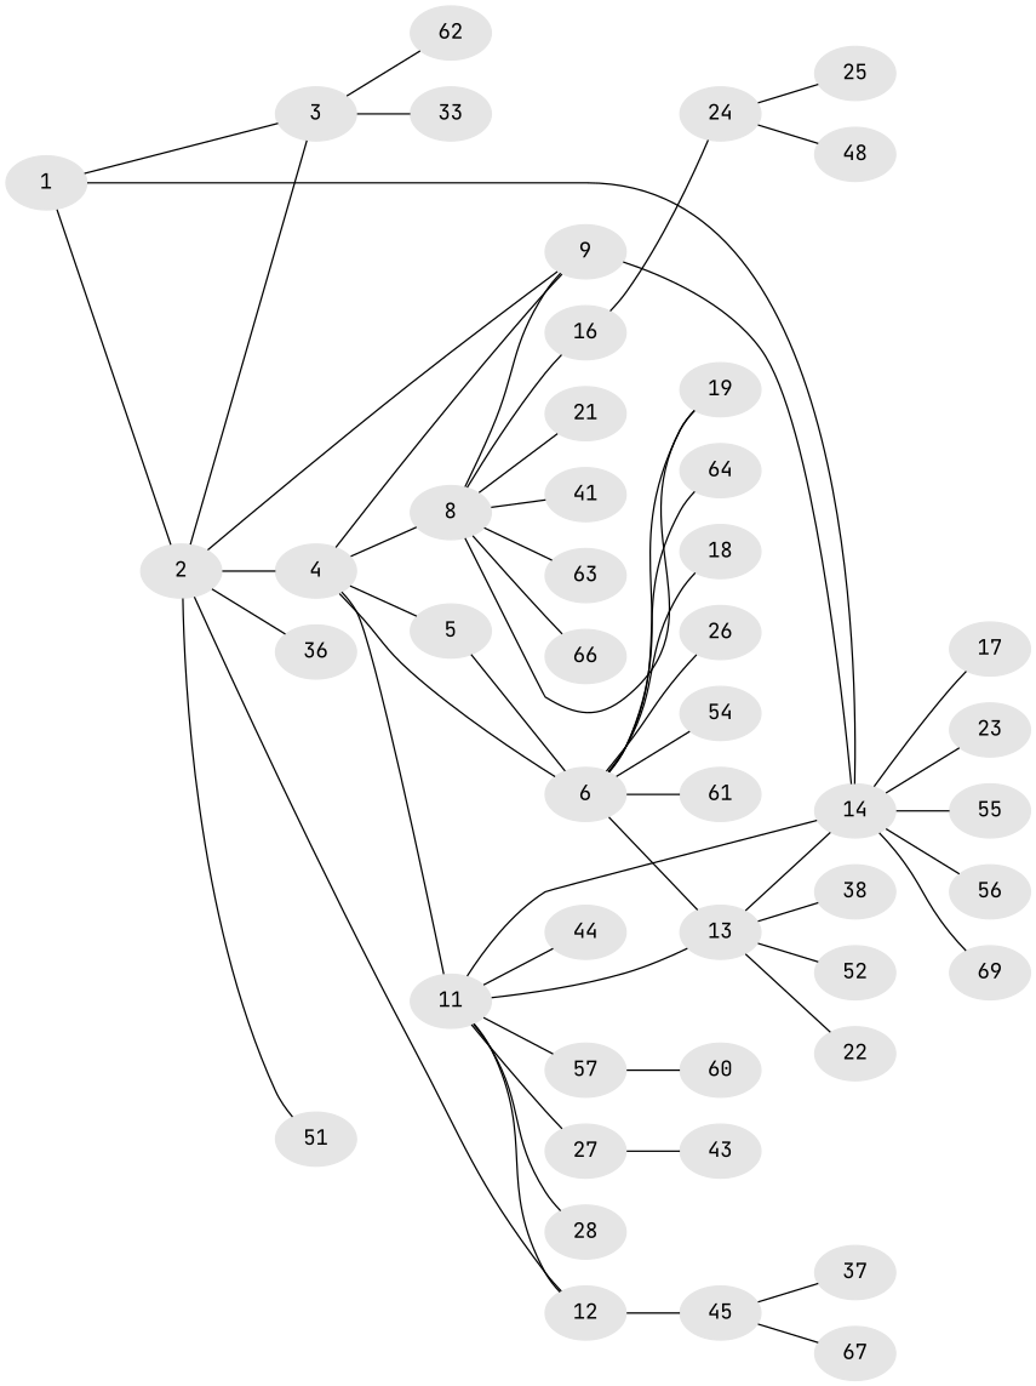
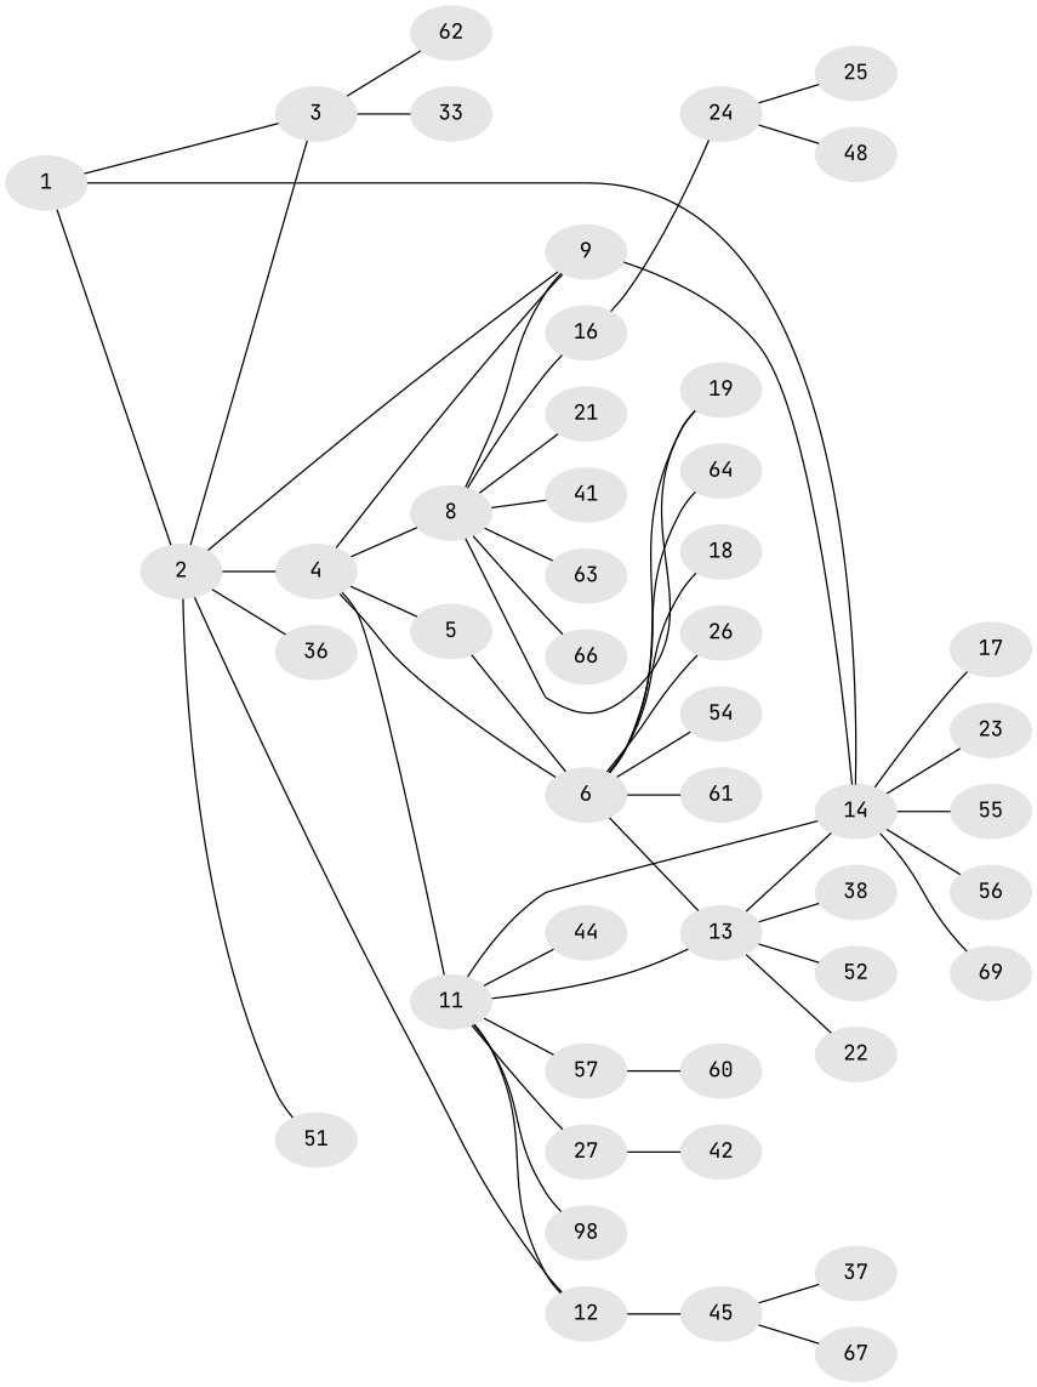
  graph {
    fontname="JetBrains Mono"
    rankdir=LR
    node [color=gray90 fontname="JetBrains Mono" style=filled]
    edge [fontname="JetBrains Mono"]
    2 [super="+45"]
    3 [super="+32"]
    4 [super="+7"]
    9
    12 [super="+19"]
    36
    51 [super="+65"]
    1
    14 [super="+15"]
    33
    62
    17 [super="+34"]
    23 [super="+40"]
    55
    56
    n16 [label=69]
    5 [super="+53"]
    6 [super="+68"]
    8 [super="+20"]
    11 [super="+42"]
    n21 [label=45]
    13 [super="+30"]
    18 [super="+58"]
    26 [super="+50"]
    n25 [label=19]
    54
    61
    64
    16 [super="+49"]
    21 [super="+31"]
    41
    63
    66
    27 [super="+39"]
-   28
+   28 [label=98]
    44
    57
    22
    38
    52
    24 [super="+47"]
-   43
+   43 [label=42]
    60
    37 [super="+46"]
    67
    25
    48
    2 -- 3
    2 -- 4
    2 -- 9
    2 -- 12
    2 -- 36
    2 -- 51
    3 -- 33
    3 -- 62
    4 -- 9
    4 -- 5
    4 -- 6
    4 -- 8
    4 -- 11
    9 -- 14
    12 -- n21
    1 -- 2
    1 -- 3
    1 -- 14
    14 -- 17
    14 -- 23
    14 -- 55
    14 -- 56
    14 -- n16
    5 -- 6
    6 -- 13
    6 -- 18
    6 -- 26
    6 -- n25
    6 -- 54
    6 -- 61
    6 -- 64
    8 -- 9
    8 -- n25
    8 -- 16
    8 -- 21
    8 -- 41
    8 -- 63
    8 -- 66
    11 -- 12
    11 -- 14
    11 -- 13
    11 -- 27
    11 -- 28
    11 -- 44
    11 -- 57
    n21 -- 37
    n21 -- 67
    13 -- 14 [weight=2]
    13 -- 22
    13 -- 38
    13 -- 52
    16 -- 24
    27 -- 43
    57 -- 60
    24 -- 25
    24 -- 48
  }
